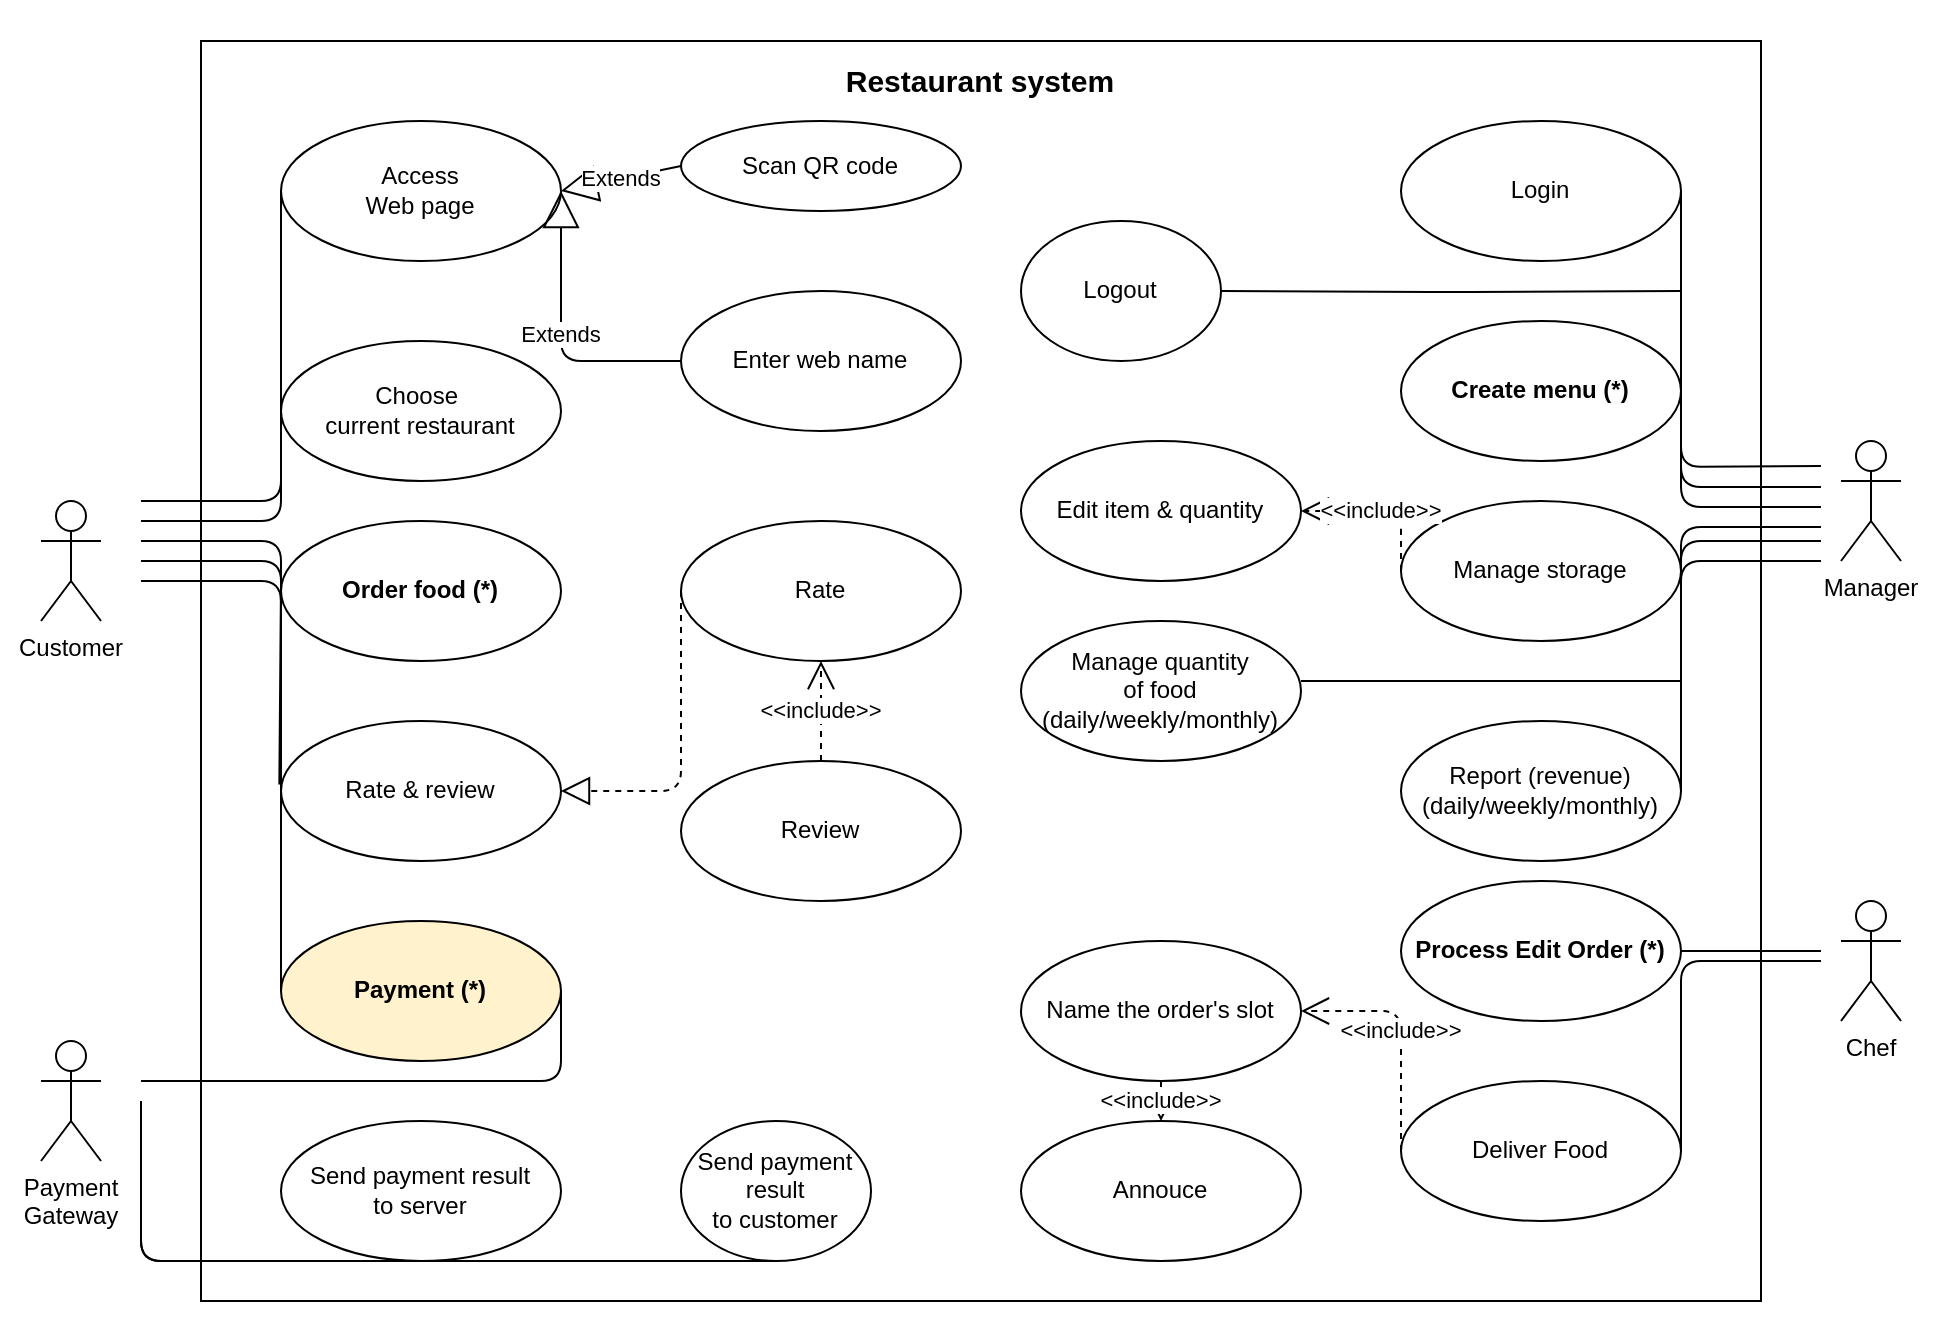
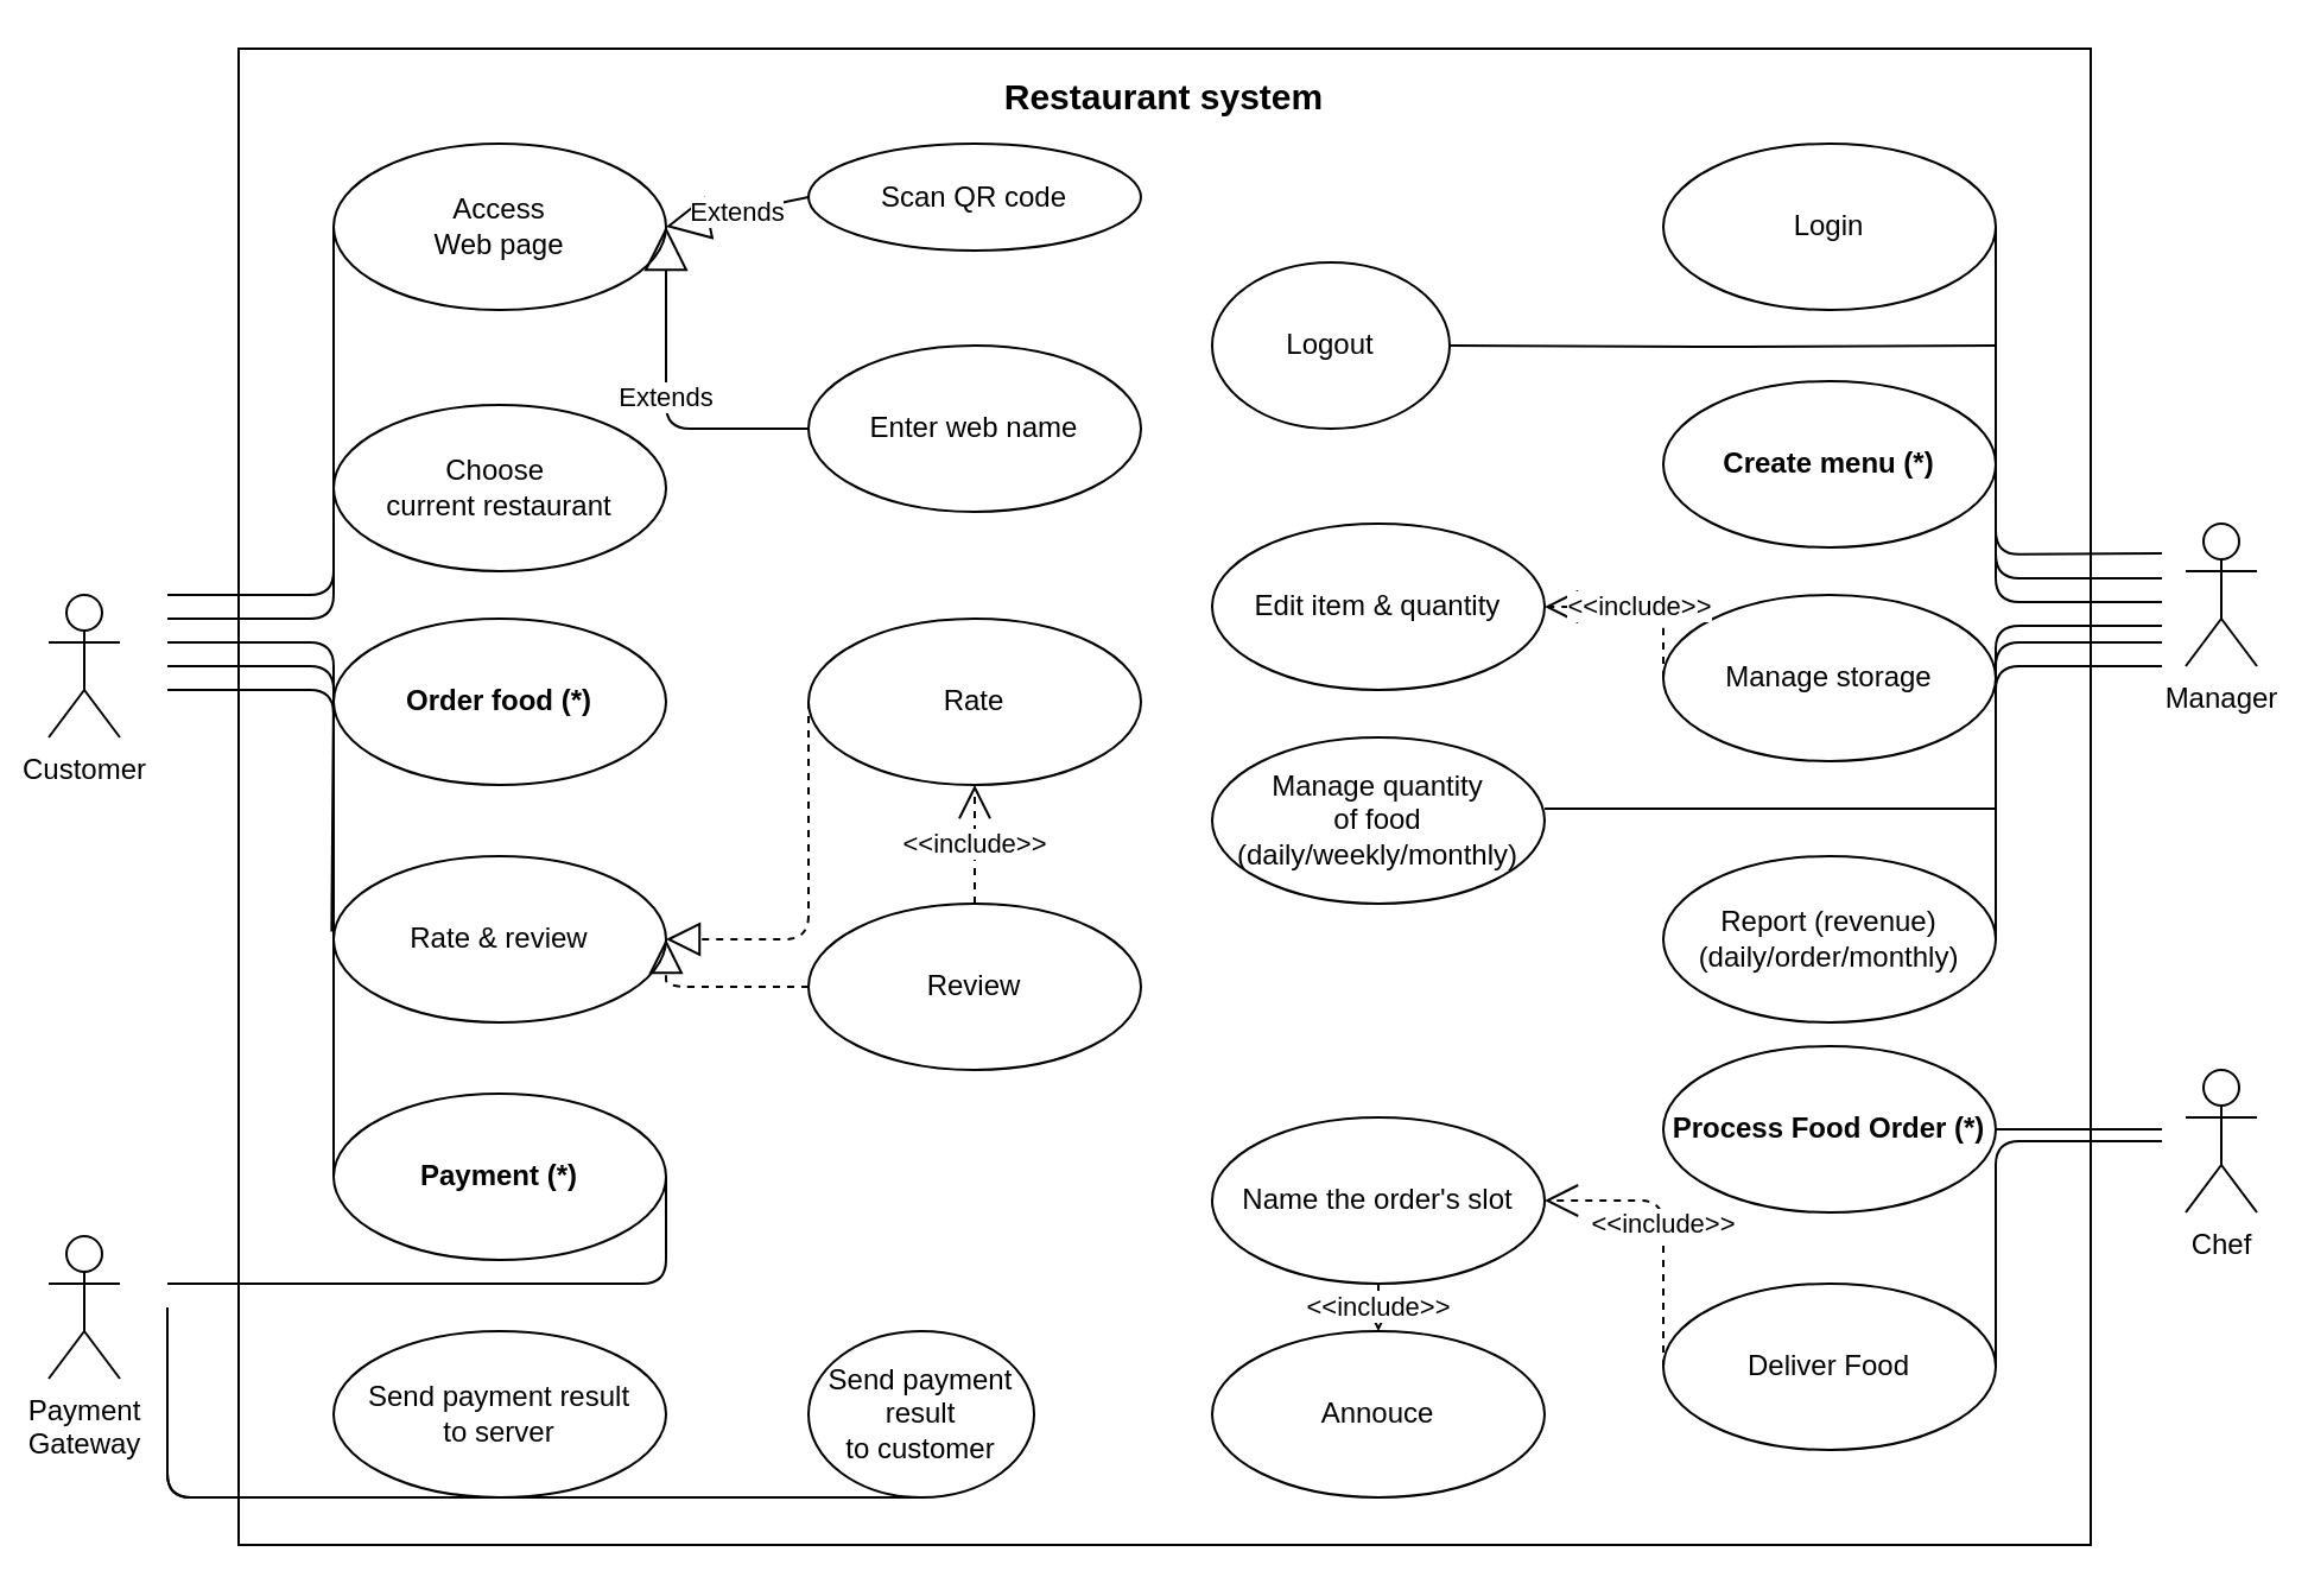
  <mxCell id="0" />
  <mxCell id="1" parent="0" />
  <mxCell id="2" value="" style="rounded=0;whiteSpace=wrap;html=1;" vertex="1" parent="1"><mxGeometry x="100" y="20" width="780" height="630" as="geometry" /></mxCell>
  <mxCell id="3" value="Customer" style="shape=umlActor;verticalLabelPosition=bottom;verticalAlign=top;html=1;outlineConnect=0;" vertex="1" parent="1"><mxGeometry x="20" y="250" width="30" height="60" as="geometry" /></mxCell>
  <mxCell id="4" value="&lt;b&gt;&lt;font style=&quot;font-size: 15px&quot;&gt;Restaurant system&lt;/font&gt;&lt;/b&gt;" style="text;html=1;strokeColor=none;fillColor=none;align=center;verticalAlign=middle;whiteSpace=wrap;rounded=0;" vertex="1" parent="1"><mxGeometry x="420" y="30" width="140" height="20" as="geometry" /></mxCell>
  <mxCell id="5" value="Access&lt;br&gt;Web page" style="ellipse;whiteSpace=wrap;html=1;" vertex="1" parent="1"><mxGeometry x="140" y="60" width="140" height="70" as="geometry" /></mxCell>
  <mxCell id="6" value="Choose&amp;nbsp;&lt;br&gt;current restaurant" style="ellipse;whiteSpace=wrap;html=1;" vertex="1" parent="1"><mxGeometry x="140" y="170" width="140" height="70" as="geometry" /></mxCell>
  <mxCell id="7" value="&lt;b&gt;Order food (*)&lt;/b&gt;" style="ellipse;whiteSpace=wrap;html=1;" vertex="1" parent="1"><mxGeometry x="140" y="260" width="140" height="70" as="geometry" /></mxCell>
- <mxCell id="8" value="&lt;b&gt;Payment (*)&lt;/b&gt;" style="ellipse;whiteSpace=wrap;html=1;fillColor=#fff2cc;" vertex="1" parent="1"><mxGeometry x="140" y="460" width="140" height="70" as="geometry" /></mxCell>
+ <mxCell id="8" value="&lt;b&gt;Payment (*)&lt;/b&gt;" style="ellipse;whiteSpace=wrap;html=1;" vertex="1" parent="1"><mxGeometry x="140" y="460" width="140" height="70" as="geometry" /></mxCell>
  <mxCell id="9" value="Rate &amp;amp; review" style="ellipse;whiteSpace=wrap;html=1;" vertex="1" parent="1"><mxGeometry x="140" y="360" width="140" height="70" as="geometry" /></mxCell>
  <mxCell id="10" value="Scan QR code" style="ellipse;whiteSpace=wrap;html=1;" vertex="1" parent="1"><mxGeometry x="340" y="60" width="140" height="45" as="geometry" /></mxCell>
  <mxCell id="11" value="Enter web name" style="ellipse;whiteSpace=wrap;html=1;" vertex="1" parent="1"><mxGeometry x="340" y="145" width="140" height="70" as="geometry" /></mxCell>
  <mxCell id="12" value="Review" style="ellipse;whiteSpace=wrap;html=1;" vertex="1" parent="1"><mxGeometry x="340" y="380" width="140" height="70" as="geometry" /></mxCell>
  <mxCell id="13" value="Rate" style="ellipse;whiteSpace=wrap;html=1;" vertex="1" parent="1"><mxGeometry x="340" y="260" width="140" height="70" as="geometry" /></mxCell>
  <mxCell id="14" value="" style="endArrow=block;dashed=1;endFill=0;endSize=12;html=1;entryX=1;entryY=0.5;entryDx=0;entryDy=0;exitX=0;exitY=0.5;exitDx=0;exitDy=0;" edge="1" parent="1" source="13" target="9"><mxGeometry width="160" relative="1" as="geometry"><mxPoint x="370" y="-15" as="sourcePoint" /><mxPoint x="289.497" y="-70.251" as="targetPoint" /><Array as="points"><mxPoint x="340" y="395" /></Array></mxGeometry></mxCell>
+ <mxCell id="15" value="" style="endArrow=block;dashed=1;endFill=0;endSize=12;html=1;entryX=1;entryY=0.5;entryDx=0;entryDy=0;exitX=0;exitY=0.5;exitDx=0;exitDy=0;" edge="1" parent="1" source="12" target="9"><mxGeometry width="160" relative="1" as="geometry"><mxPoint x="360" y="285" as="sourcePoint" /><mxPoint x="310" y="335" as="targetPoint" /><Array as="points"><mxPoint x="280" y="415" /></Array></mxGeometry></mxCell>
  <mxCell id="16" value="&amp;lt;&amp;lt;include&amp;gt;&amp;gt;" style="endArrow=open;endSize=12;dashed=1;html=1;exitX=0.5;exitY=0;exitDx=0;exitDy=0;entryX=0.5;entryY=1;entryDx=0;entryDy=0;" edge="1" parent="1" source="12" target="13"><mxGeometry width="160" relative="1" as="geometry"><mxPoint x="420" y="150" as="sourcePoint" /><mxPoint x="580" y="150" as="targetPoint" /><Array as="points" /></mxGeometry></mxCell>
  <mxCell id="17" value="Manager&lt;br&gt;" style="shape=umlActor;verticalLabelPosition=bottom;verticalAlign=top;html=1;" vertex="1" parent="1"><mxGeometry x="920" y="220" width="30" height="60" as="geometry" /></mxCell>
  <mxCell id="18" value="Chef" style="shape=umlActor;verticalLabelPosition=bottom;verticalAlign=top;html=1;" vertex="1" parent="1"><mxGeometry x="920" y="450" width="30" height="60" as="geometry" /></mxCell>
  <mxCell id="19" value="Payment&lt;br&gt;Gateway" style="shape=umlActor;verticalLabelPosition=bottom;verticalAlign=top;html=1;" vertex="1" parent="1"><mxGeometry x="20" y="520" width="30" height="60" as="geometry" /></mxCell>
  <mxCell id="20" value="Manage storage" style="ellipse;whiteSpace=wrap;html=1;" vertex="1" parent="1"><mxGeometry x="700" y="250" width="140" height="70" as="geometry" /></mxCell>
  <mxCell id="21" value="Manage quantity&lt;br&gt;of food&lt;br&gt;(daily/weekly/monthly)" style="ellipse;whiteSpace=wrap;html=1;" vertex="1" parent="1"><mxGeometry x="510" y="310" width="140" height="70" as="geometry" /></mxCell>
  <mxCell id="22" value="&lt;b&gt;Create menu (*)&lt;/b&gt;" style="ellipse;whiteSpace=wrap;html=1;" vertex="1" parent="1"><mxGeometry x="700" y="160" width="140" height="70" as="geometry" /></mxCell>
- <mxCell id="23" value="Report (revenue)&lt;br&gt;(daily/weekly/monthly)" style="ellipse;whiteSpace=wrap;html=1;" vertex="1" parent="1"><mxGeometry x="700" y="360" width="140" height="70" as="geometry" /></mxCell>
- <mxCell id="24" value="&lt;b&gt;Process Edit Order (*)&lt;/b&gt;" style="ellipse;whiteSpace=wrap;html=1;" vertex="1" parent="1"><mxGeometry x="700" y="440" width="140" height="70" as="geometry" /></mxCell>
+ <mxCell id="23" value="Report (revenue)&lt;br&gt;(daily/order/monthly)" style="ellipse;whiteSpace=wrap;html=1;" vertex="1" parent="1"><mxGeometry x="700" y="360" width="140" height="70" as="geometry" /></mxCell>
+ <mxCell id="24" value="&lt;b&gt;Process Food Order (*)&lt;/b&gt;" style="ellipse;whiteSpace=wrap;html=1;" vertex="1" parent="1"><mxGeometry x="700" y="440" width="140" height="70" as="geometry" /></mxCell>
  <mxCell id="25" value="Deliver Food" style="ellipse;whiteSpace=wrap;html=1;" vertex="1" parent="1"><mxGeometry x="700" y="540" width="140" height="70" as="geometry" /></mxCell>
  <mxCell id="26" value="Send payment result&lt;br&gt;to server" style="ellipse;whiteSpace=wrap;html=1;" vertex="1" parent="1"><mxGeometry x="140" y="560" width="140" height="70" as="geometry" /></mxCell>
  <mxCell id="27" value="Send payment result&lt;br&gt;to customer" style="ellipse;whiteSpace=wrap;html=1;" vertex="1" parent="1"><mxGeometry x="340" y="560" width="95" height="70" as="geometry" /></mxCell>
  <mxCell id="28" value="Login" style="ellipse;whiteSpace=wrap;html=1;" vertex="1" parent="1"><mxGeometry x="700" y="60" width="140" height="70" as="geometry" /></mxCell>
  <mxCell id="29" value="Logout" style="ellipse;whiteSpace=wrap;html=1;" vertex="1" parent="1"><mxGeometry x="510" y="110" width="100" height="70" as="geometry" /></mxCell>
  <mxCell id="30" value="Edit item &amp;amp; quantity" style="ellipse;whiteSpace=wrap;html=1;" vertex="1" parent="1"><mxGeometry x="510" y="220" width="140" height="70" as="geometry" /></mxCell>
  <mxCell id="31" value="Name the order's slot" style="ellipse;whiteSpace=wrap;html=1;" vertex="1" parent="1"><mxGeometry x="510" y="470" width="140" height="70" as="geometry" /></mxCell>
  <mxCell id="32" value="Annouce" style="ellipse;whiteSpace=wrap;html=1;" vertex="1" parent="1"><mxGeometry x="510" y="560" width="140" height="70" as="geometry" /></mxCell>
  <mxCell id="33" value="" style="endArrow=none;html=1;entryX=0;entryY=0.5;entryDx=0;entryDy=0;" edge="1" parent="1" target="6"><mxGeometry width="50" height="50" relative="1" as="geometry"><mxPoint x="70" y="260" as="sourcePoint" /><mxPoint x="120" y="260" as="targetPoint" /><Array as="points"><mxPoint x="140" y="260" /></Array></mxGeometry></mxCell>
  <mxCell id="34" value="" style="endArrow=none;html=1;entryX=0;entryY=0.5;entryDx=0;entryDy=0;" edge="1" parent="1" target="7"><mxGeometry width="50" height="50" relative="1" as="geometry"><mxPoint x="70" y="270" as="sourcePoint" /><mxPoint x="150" y="205" as="targetPoint" /><Array as="points"><mxPoint x="140" y="270" /></Array></mxGeometry></mxCell>
  <mxCell id="35" value="" style="endArrow=none;html=1;entryX=0;entryY=0.5;entryDx=0;entryDy=0;" edge="1" parent="1" target="5"><mxGeometry width="50" height="50" relative="1" as="geometry"><mxPoint x="70" y="250" as="sourcePoint" /><mxPoint x="140" y="185" as="targetPoint" /><Array as="points"><mxPoint x="140" y="250" /></Array></mxGeometry></mxCell>
  <mxCell id="36" value="" style="endArrow=none;html=1;entryX=0;entryY=0.5;entryDx=0;entryDy=0;" edge="1" parent="1" target="8"><mxGeometry width="50" height="50" relative="1" as="geometry"><mxPoint x="70" y="280" as="sourcePoint" /><mxPoint x="140" y="305" as="targetPoint" /><Array as="points"><mxPoint x="140" y="280" /></Array></mxGeometry></mxCell>
  <mxCell id="37" value="" style="endArrow=none;html=1;entryX=-0.006;entryY=0.454;entryDx=0;entryDy=0;entryPerimeter=0;" edge="1" parent="1" target="9"><mxGeometry width="50" height="50" relative="1" as="geometry"><mxPoint x="70" y="290" as="sourcePoint" /><mxPoint x="160" y="315" as="targetPoint" /><Array as="points"><mxPoint x="140" y="290" /></Array></mxGeometry></mxCell>
  <mxCell id="38" value="Extends" style="endArrow=block;endSize=16;endFill=0;html=1;entryX=1;entryY=0.5;entryDx=0;entryDy=0;exitX=0;exitY=0.5;exitDx=0;exitDy=0;" edge="1" parent="1" source="10" target="5"><mxGeometry width="160" relative="1" as="geometry"><mxPoint x="410" y="280" as="sourcePoint" /><mxPoint x="570" y="280" as="targetPoint" /></mxGeometry></mxCell>
  <mxCell id="39" value="Extends" style="endArrow=block;endSize=16;endFill=0;html=1;entryX=1;entryY=0.5;entryDx=0;entryDy=0;exitX=0;exitY=0.5;exitDx=0;exitDy=0;" edge="1" parent="1" source="11" target="5"><mxGeometry width="160" relative="1" as="geometry"><mxPoint x="350" y="105" as="sourcePoint" /><mxPoint x="290" y="105" as="targetPoint" /><Array as="points"><mxPoint x="280" y="180" /></Array></mxGeometry></mxCell>
  <mxCell id="40" value="" style="endArrow=none;html=1;edgeStyle=orthogonalEdgeStyle;entryX=1;entryY=0.5;entryDx=0;entryDy=0;" edge="1" parent="1" target="8"><mxGeometry relative="1" as="geometry"><mxPoint x="70" y="540" as="sourcePoint" /><mxPoint x="490" y="560" as="targetPoint" /><Array as="points"><mxPoint x="70" y="540" /><mxPoint x="280" y="540" /></Array></mxGeometry></mxCell>
  <mxCell id="41" value="" style="endArrow=none;html=1;edgeStyle=orthogonalEdgeStyle;entryX=0.5;entryY=1;entryDx=0;entryDy=0;" edge="1" parent="1" target="26"><mxGeometry relative="1" as="geometry"><mxPoint x="70" y="580" as="sourcePoint" /><mxPoint x="70" y="690" as="targetPoint" /><Array as="points"><mxPoint x="70" y="630" /></Array></mxGeometry></mxCell>
  <mxCell id="42" value="" style="endArrow=none;html=1;edgeStyle=orthogonalEdgeStyle;entryX=0.5;entryY=1;entryDx=0;entryDy=0;" edge="1" parent="1" target="27"><mxGeometry relative="1" as="geometry"><mxPoint x="70" y="550" as="sourcePoint" /><mxPoint x="410" y="700" as="targetPoint" /><Array as="points"><mxPoint x="70" y="630" /></Array></mxGeometry></mxCell>
  <mxCell id="43" value="" style="endArrow=none;html=1;entryX=1;entryY=0.5;entryDx=0;entryDy=0;" edge="1" parent="1" target="28"><mxGeometry width="50" height="50" relative="1" as="geometry"><mxPoint x="910" y="232.5" as="sourcePoint" /><mxPoint x="870" y="60" as="targetPoint" /><Array as="points"><mxPoint x="840" y="233" /></Array></mxGeometry></mxCell>
  <mxCell id="44" value="" style="endArrow=none;html=1;" edge="1" parent="1"><mxGeometry width="50" height="50" relative="1" as="geometry"><mxPoint x="910" y="243" as="sourcePoint" /><mxPoint x="840" y="200" as="targetPoint" /><Array as="points"><mxPoint x="840" y="243" /></Array></mxGeometry></mxCell>
  <mxCell id="45" value="" style="endArrow=none;html=1;" edge="1" parent="1"><mxGeometry width="50" height="50" relative="1" as="geometry"><mxPoint x="910" y="253" as="sourcePoint" /><mxPoint x="840" y="140" as="targetPoint" /><Array as="points"><mxPoint x="840" y="253" /></Array></mxGeometry></mxCell>
  <mxCell id="46" value="" style="endArrow=none;html=1;edgeStyle=orthogonalEdgeStyle;entryX=1;entryY=0.5;entryDx=0;entryDy=0;" edge="1" parent="1" target="29"><mxGeometry relative="1" as="geometry"><mxPoint x="840" y="145" as="sourcePoint" /><mxPoint x="860" y="180" as="targetPoint" /></mxGeometry></mxCell>
  <mxCell id="47" value="" style="endArrow=none;html=1;" edge="1" parent="1"><mxGeometry width="50" height="50" relative="1" as="geometry"><mxPoint x="910" y="263" as="sourcePoint" /><mxPoint x="840" y="282" as="targetPoint" /><Array as="points"><mxPoint x="840" y="263" /></Array></mxGeometry></mxCell>
  <mxCell id="48" value="&amp;lt;&amp;lt;include&amp;gt;&amp;gt;" style="endArrow=open;endSize=12;dashed=1;html=1;exitX=0;exitY=0.5;exitDx=0;exitDy=0;entryX=1;entryY=0.5;entryDx=0;entryDy=0;" edge="1" parent="1" source="20" target="30"><mxGeometry width="160" relative="1" as="geometry"><mxPoint x="670" y="340" as="sourcePoint" /><mxPoint x="670" y="270" as="targetPoint" /><Array as="points"><mxPoint x="700" y="255" /></Array></mxGeometry></mxCell>
  <mxCell id="49" value="" style="endArrow=none;html=1;entryX=1;entryY=0.5;entryDx=0;entryDy=0;" edge="1" parent="1" target="23"><mxGeometry width="50" height="50" relative="1" as="geometry"><mxPoint x="910" y="270" as="sourcePoint" /><mxPoint x="840" y="330" as="targetPoint" /><Array as="points"><mxPoint x="840" y="270" /></Array></mxGeometry></mxCell>
  <mxCell id="50" value="" style="endArrow=none;html=1;" edge="1" parent="1"><mxGeometry width="50" height="50" relative="1" as="geometry"><mxPoint x="910" y="280" as="sourcePoint" /><mxPoint x="840" y="360" as="targetPoint" /><Array as="points"><mxPoint x="840" y="280" /></Array></mxGeometry></mxCell>
  <mxCell id="51" value="" style="endArrow=none;html=1;edgeStyle=orthogonalEdgeStyle;" edge="1" parent="1"><mxGeometry relative="1" as="geometry"><mxPoint x="840" y="340" as="sourcePoint" /><mxPoint x="650" y="340" as="targetPoint" /><Array as="points"><mxPoint x="840" y="340" /><mxPoint x="650" y="340" /></Array></mxGeometry></mxCell>
  <mxCell id="52" value="" style="endArrow=none;html=1;entryX=1;entryY=0.5;entryDx=0;entryDy=0;" edge="1" parent="1" target="24"><mxGeometry width="50" height="50" relative="1" as="geometry"><mxPoint x="910" y="475" as="sourcePoint" /><mxPoint x="840" y="550" as="targetPoint" /><Array as="points"><mxPoint x="870" y="475" /></Array></mxGeometry></mxCell>
  <mxCell id="53" value="" style="endArrow=none;html=1;entryX=1;entryY=0.5;entryDx=0;entryDy=0;" edge="1" parent="1" target="25"><mxGeometry width="50" height="50" relative="1" as="geometry"><mxPoint x="910" y="480" as="sourcePoint" /><mxPoint x="840" y="480" as="targetPoint" /><Array as="points"><mxPoint x="840" y="480" /></Array></mxGeometry></mxCell>
  <mxCell id="54" value="&amp;lt;&amp;lt;include&amp;gt;&amp;gt;" style="endArrow=open;endSize=12;dashed=1;html=1;exitX=0;exitY=0.5;exitDx=0;exitDy=0;entryX=1;entryY=0.5;entryDx=0;entryDy=0;" edge="1" parent="1" source="25" target="31"><mxGeometry width="160" relative="1" as="geometry"><mxPoint x="690" y="570" as="sourcePoint" /><mxPoint x="690" y="500" as="targetPoint" /><Array as="points"><mxPoint x="700" y="505" /></Array></mxGeometry></mxCell>
  <mxCell id="55" value="&amp;lt;&amp;lt;include&amp;gt;&amp;gt;" style="endArrow=open;endSize=12;dashed=1;html=1;exitX=0.5;exitY=1;exitDx=0;exitDy=0;entryX=0.5;entryY=0;entryDx=0;entryDy=0;" edge="1" parent="1" source="31" target="32"><mxGeometry width="160" relative="1" as="geometry"><mxPoint x="680" y="620" as="sourcePoint" /><mxPoint x="630" y="550" as="targetPoint" /><Array as="points" /></mxGeometry></mxCell>
